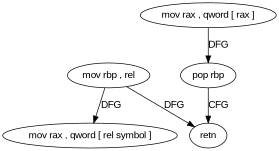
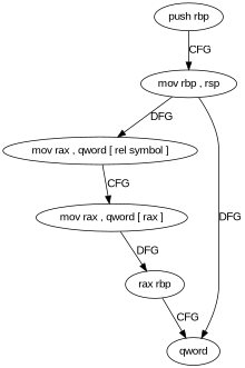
  digraph {
    fontname="Liberation Sans"
    node [fontname="Liberation Sans"]
    edge [fontname="Liberation Sans"]
-   n2 [label="mov rbp , rel"]
+   n1 [label="push rbp"]
+   n2 [label="mov rbp , rsp"]
    n3 [label="mov rax , qword [ rel symbol ]"]
-   n4 [label=retn]
+   n4 [label=qword]
    n5 [label="mov rax , qword [ rax ]"]
-   n6 [label="pop rbp"]
+   n6 [label="rax rbp"]
+   n1 -> n2 [label=CFG]
    n2 -> n3 [label=DFG]
    n2 -> n4 [label=DFG]
+   n3 -> n5 [label=CFG]
    n5 -> n6 [label=DFG]
    n6 -> n4 [label=CFG]
  }
